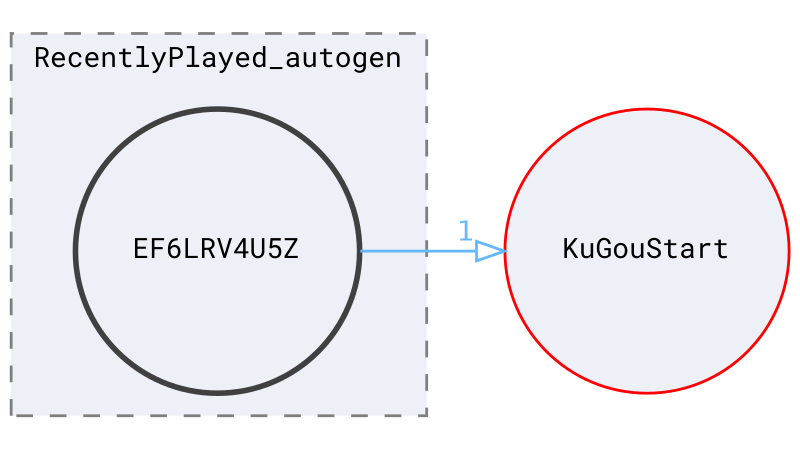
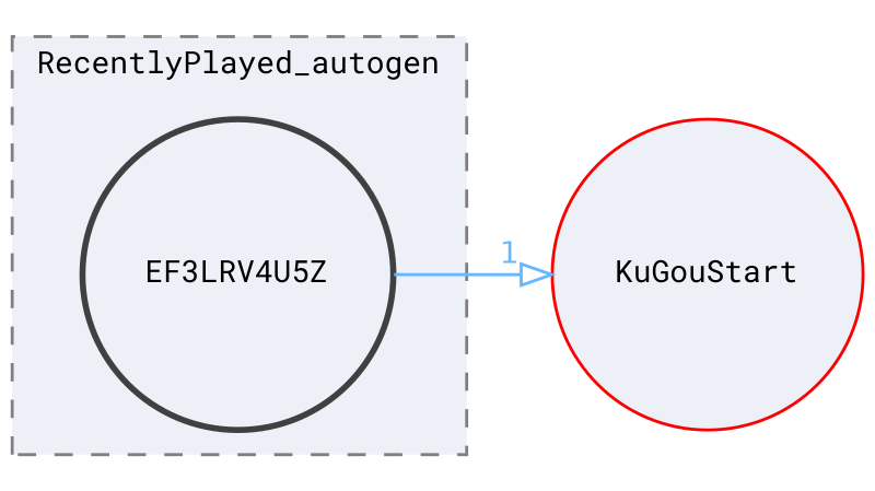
  digraph {
    compound=true
    rankdir=LR
    fontname="Roboto Mono"
    node [fillcolor="#edf0f7" fontname="Roboto Mono" fontsize=10 shape=circle]
-   n1 [color=grey25 height=0.2 label=EF6LRV4U5Z style="filled,bold" width=0.4]
+   n1 [color=grey25 height=0.2 label=EF3LRV4U5Z style="filled,bold" width=0.4]
    n2 [color=red height=0.2 label=KuGouStart style=filled width=0.4]
    subgraph cluster_1 {
      bgcolor="#edf0f7"
      fontsize=10
      label=RecentlyPlayed_autogen
      pencolor=grey50
      style="filled,dashed"
      n1
    }
    n1 -> n2 [color=steelblue1 fontcolor=steelblue1 fontname="Roboto Mono" fontsize=10 headlabel=1 labeldistance=1.5 labelfontname=Helvetica labelfontsize=10 arrowhead=onormal]
  }
